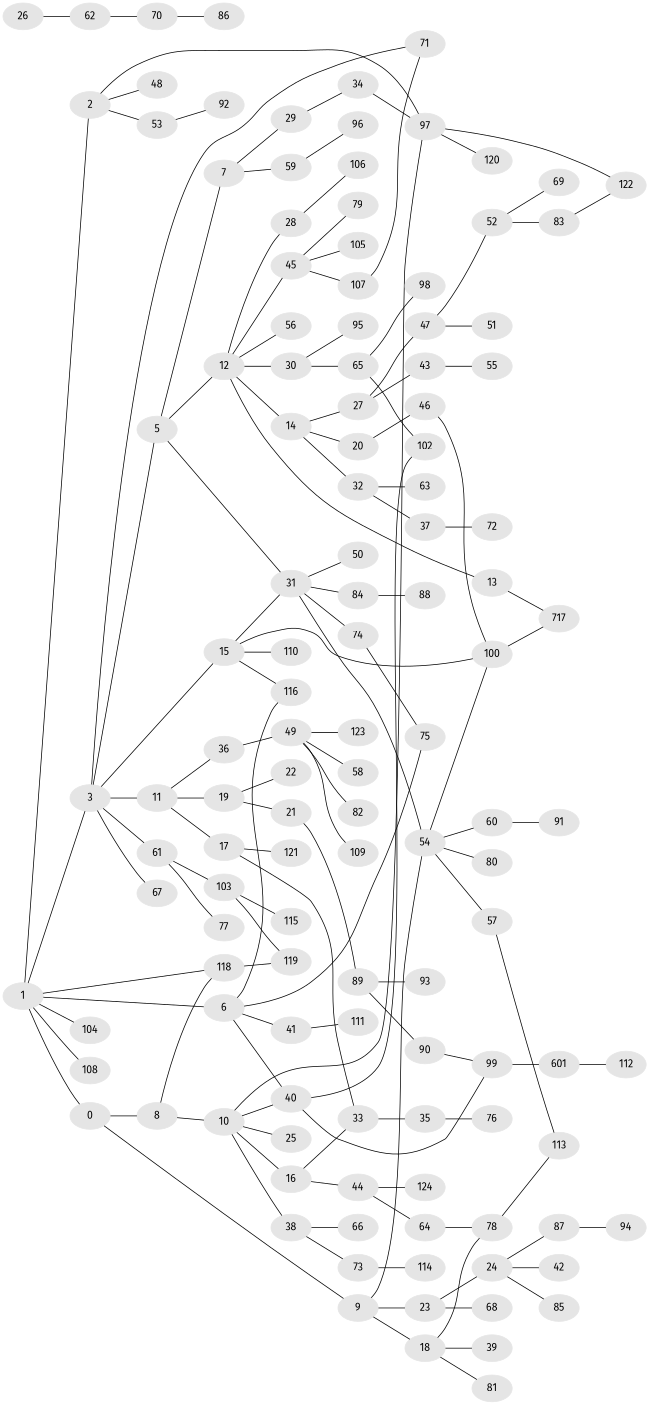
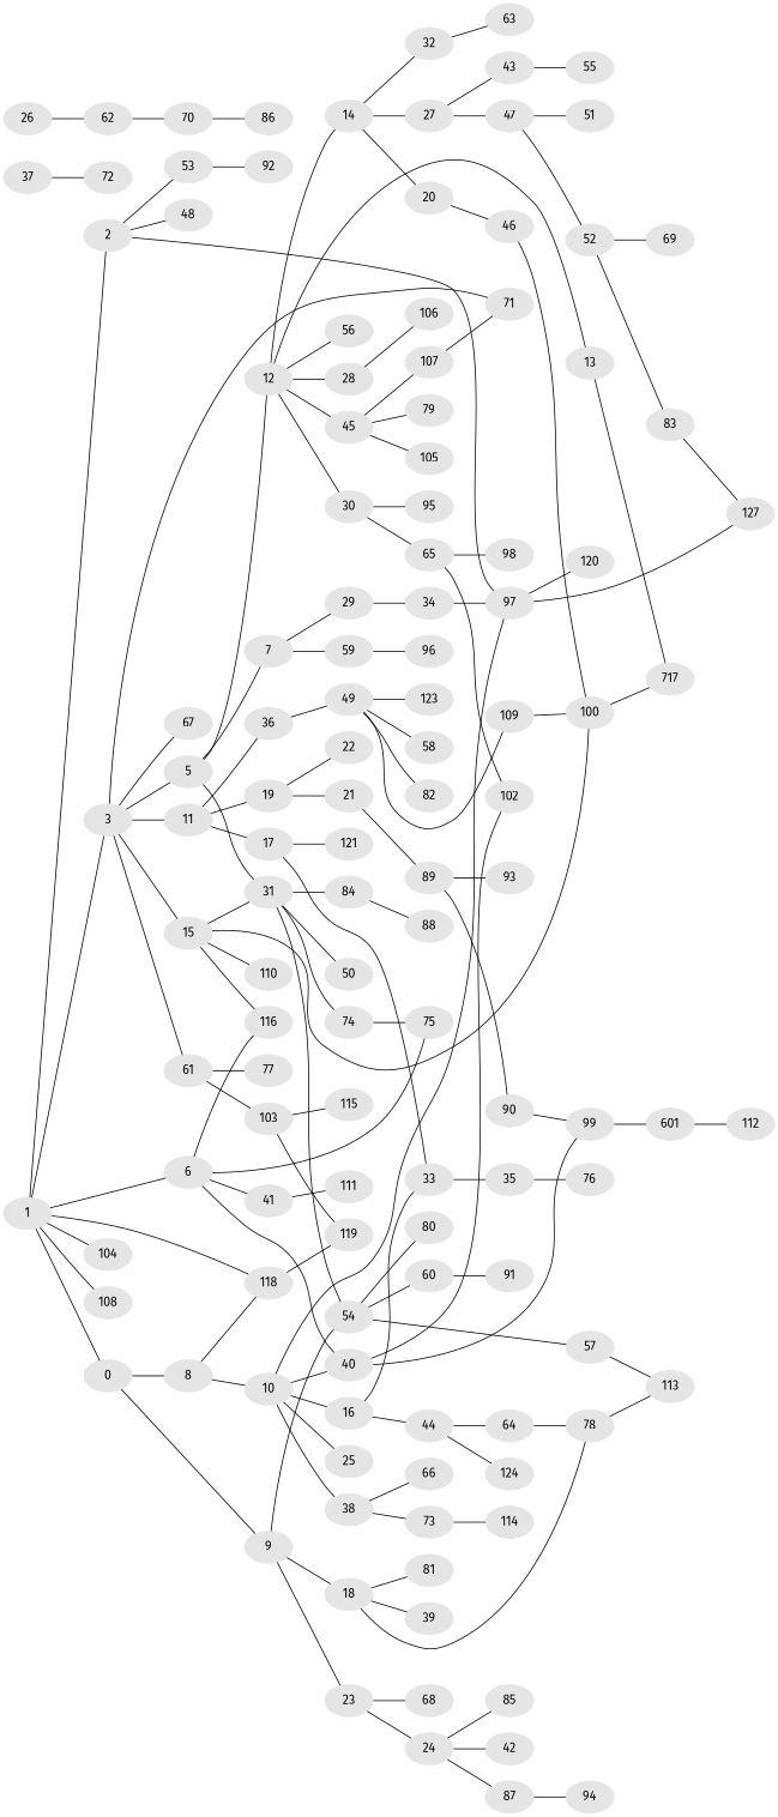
  graph {
    fontname="Fira Sans"
    rankdir=LR
    node [color=gray90 fontname="Fira Sans" style=filled]
    edge [fontname="Fira Sans"]
    1
    2
    3
    n4 [label=0]
    6
    104
    108
    118
    48
    53
    97
    5
    11
    15
    61
    67
    71
    8
    9
    40
    41
    75
    116
    119
    92
-   122
+   122 [label=127]
    120
    7
    12
    31
    17
    19
    36
    100
    110
    77
    103
    10
    18
    23
    54
    29
    59
    13
    14
    28
    30
    45
    56
    50
    74
    84
    99
    102
    111
    34
    96
    16
    25
    38
    39
    78
    81
    24
    68
    57
    60
    80
    33
    44
    66
    73
    121
    21
    22
    49
    n77 [label=717]
    20
    27
    32
    106
    65
    95
    79
    105
    107
    46
    43
    47
    37
    63
    35
    64
    124
    26
    62
    113
    89
    90
    93
    42
    85
    87
    94
    70
    55
    51
    52
    98
    88
    72
    76
    58
    82
    109
    123
    114
    n118 [label=601]
    69
    83
    91
    115
    86
    112
    1 -- 2
    1 -- 3
    1 -- n4
    1 -- 6
    1 -- 104
    1 -- 108
    1 -- 118
    2 -- 48
    2 -- 53
    2 -- 97
    3 -- 5
    3 -- 11
    3 -- 15
    3 -- 61
    3 -- 67
    3 -- 71
    n4 -- 8
    n4 -- 9
    6 -- 40
    6 -- 41
    6 -- 75
    6 -- 116
    118 -- 119
    53 -- 92
    97 -- 122
    97 -- 120
    5 -- 7
    5 -- 12
    5 -- 31
    11 -- 17
    11 -- 19
    11 -- 36
    15 -- 116
    15 -- 31
    15 -- 100
    15 -- 110
    61 -- 77
    61 -- 103
    8 -- 118
    8 -- 10
    9 -- 18
    9 -- 23
    9 -- 54
    40 -- 99
    40 -- 102
    41 -- 111
    7 -- 29
    7 -- 59
    12 -- 13
    12 -- 14
    12 -- 28
    12 -- 30
    12 -- 45
    12 -- 56
    31 -- 54
    31 -- 50
    31 -- 74
    31 -- 84
    17 -- 33
    17 -- 121
    19 -- 21
    19 -- 22
    36 -- 49
    100 -- n77
    103 -- 119
    103 -- 115
    10 -- 97
    10 -- 40
    10 -- 16
    10 -- 25
    10 -- 38
    18 -- 39
    18 -- 78
    18 -- 81
    23 -- 24
    23 -- 68
-   54 -- 100
+   109 -- 100
    54 -- 57
    54 -- 60
    54 -- 80
    29 -- 34
    59 -- 96
    13 -- n77
    14 -- 20
    14 -- 27
    14 -- 32
    28 -- 106
    30 -- 65
    30 -- 95
    45 -- 79
    45 -- 105
    45 -- 107
    74 -- 75
    84 -- 88
    99 -- n118
    34 -- 97
    16 -- 33
    16 -- 44
    38 -- 66
    38 -- 73
    78 -- 113
    24 -- 42
    24 -- 85
    24 -- 87
    57 -- 113
    60 -- 91
    33 -- 35
    44 -- 64
    44 -- 124
    73 -- 114
    21 -- 89
    49 -- 58
    49 -- 82
    49 -- 109
    49 -- 123
    20 -- 46
    27 -- 43
    27 -- 47
-   32 -- 37
    32 -- 63
    65 -- 102
    65 -- 98
    107 -- 71
    46 -- 100
    43 -- 55
    47 -- 51
    47 -- 52
    37 -- 72
    35 -- 76
    64 -- 78
    26 -- 62
    62 -- 70
    89 -- 90
    89 -- 93
    90 -- 99
    87 -- 94
    70 -- 86
    52 -- 69
    52 -- 83
    n118 -- 112
    83 -- 122
  }
